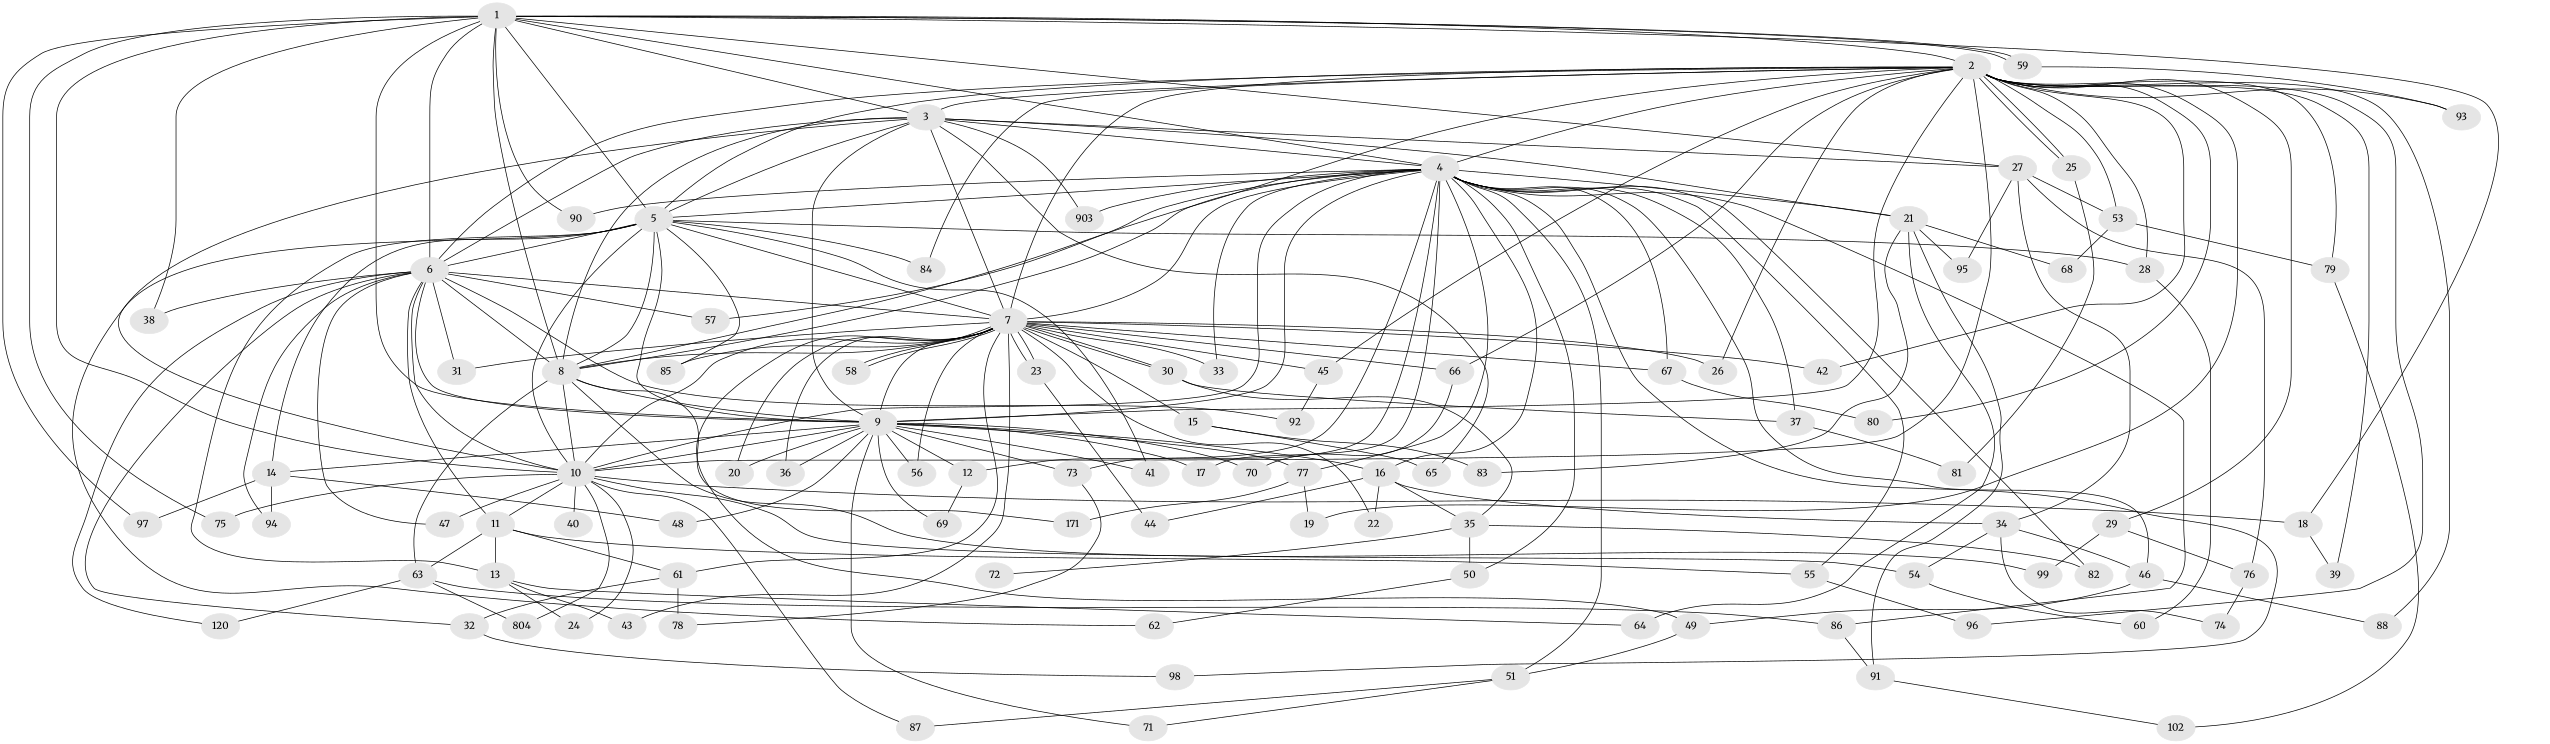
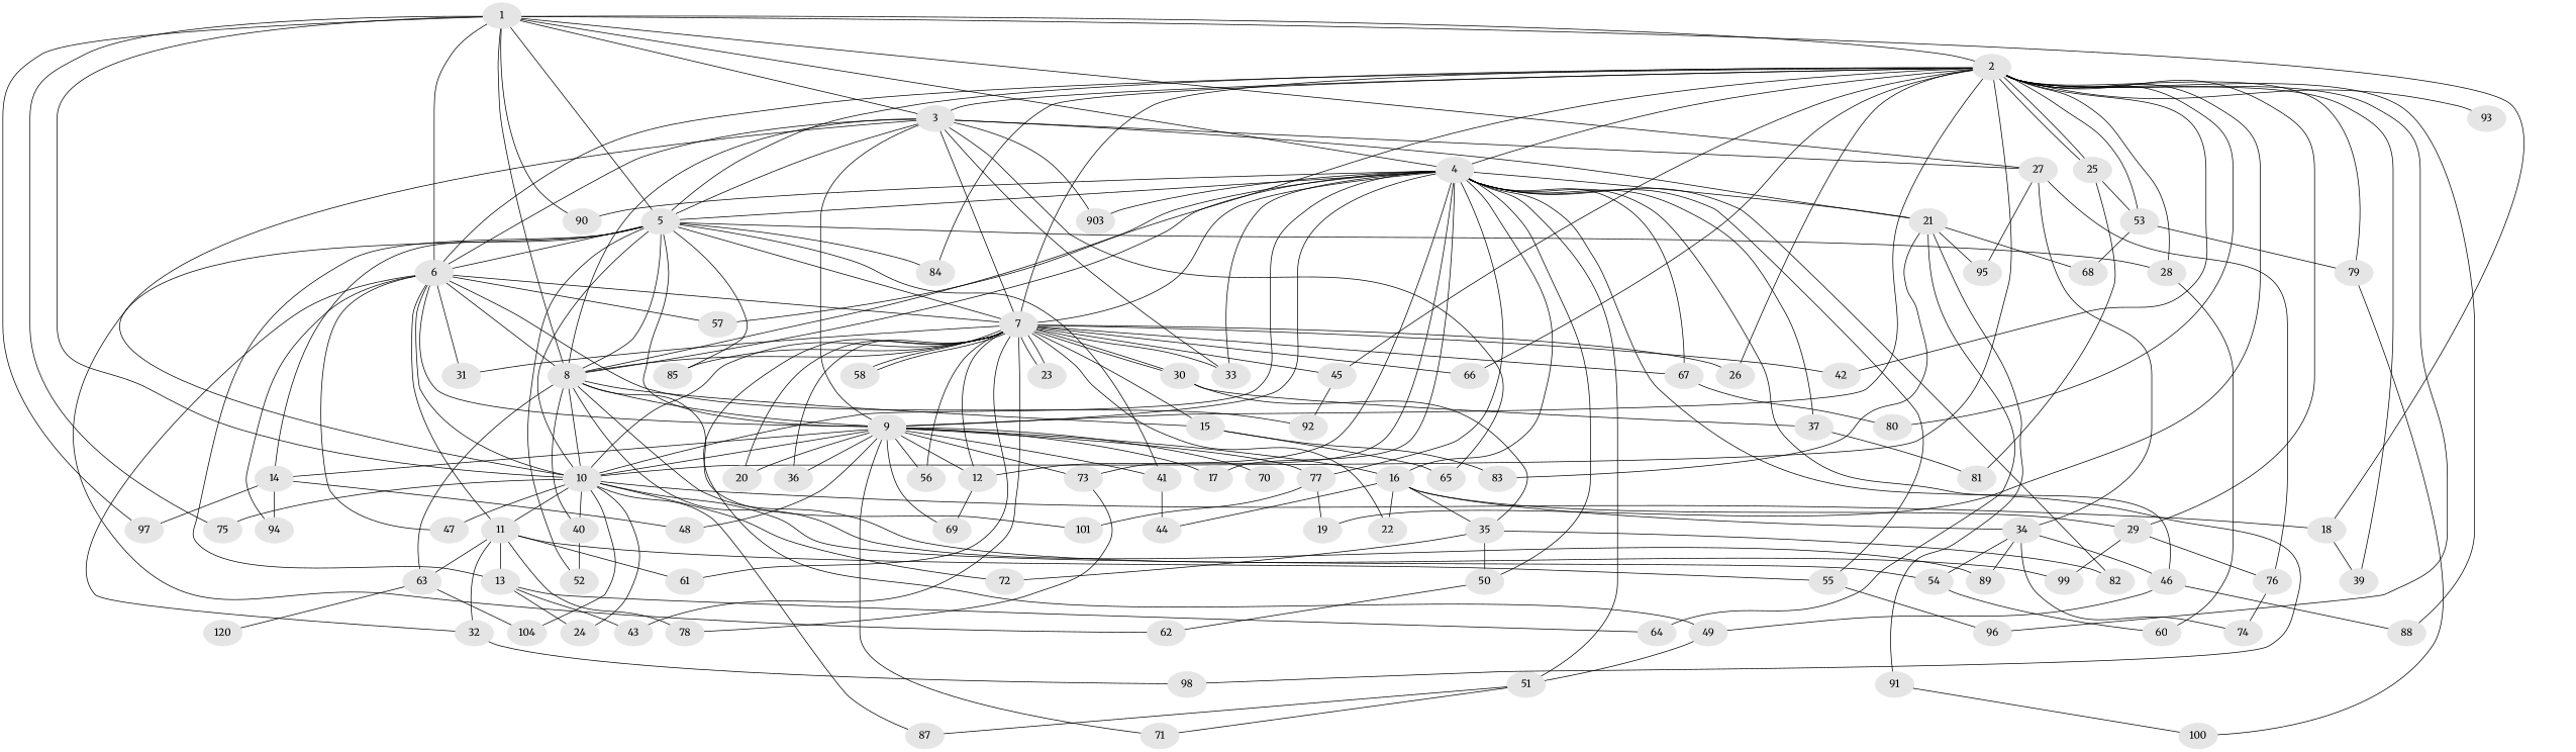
  graph {
    fontname=Merriweather
    node [color=gray90 fontname=Merriweather style=filled]
    edge [fontname=Merriweather]
    1
    2
    3
    4
    5
    6
    8
    9
    10
    18
    27
-   38
-   59
    75
    90
    97
    7
    19
    25
    26
    28
    29
    39
    42
    45
    53
    66
    79
    80
    84
    88
    93
    96
    21
    65
    n36 [label=903]
    12
    16
    17
    33
    37
    46
    50
    51
    55
    57
    67
    73
    77
    82
-   86
    98
    13
    14
    41
+   52
    62
    85
    11
    31
    32
    47
    92
    94
    n65 [label=120]
    15
    20
    22
    23
    30
    36
    43
    49
    56
    58
    61
    40
    63
+   89
    99
-   101 [label=171]
+   101
    48
    69
    70
    71
    24
    54
    72
    87
-   104 [label=804]
+   104
    34
    95
    76
    81
    60
    68
-   102
+   102 [label=100]
    64
    83
    91
    35
    44
    78
    74
    1 -- 2
    1 -- 3
    1 -- 4
    1 -- 5
    1 -- 6
    1 -- 8
-   1 -- 9
    1 -- 10
    1 -- 18
    1 -- 27
-   1 -- 38
-   1 -- 59
-   1 -- 59
    1 -- 75
    1 -- 90
    1 -- 97
    2 -- 3
    2 -- 4
    2 -- 5
    2 -- 6
    2 -- 8
    2 -- 9
    2 -- 10
    2 -- 7
    2 -- 19
    2 -- 25
    2 -- 25
    2 -- 26
    2 -- 28
    2 -- 29
    2 -- 39
    2 -- 42
    2 -- 45
    2 -- 53
    2 -- 66
    2 -- 79
    2 -- 80
    2 -- 84
    2 -- 88
    2 -- 93
    2 -- 96
-   3 -- 4
+   3 -- 33
    3 -- 5
    3 -- 6
    3 -- 8
    3 -- 9
    3 -- 10
    3 -- 27
    3 -- 7
    3 -- 21
    3 -- 65
    3 -- n36
    4 -- 5
    4 -- 8
    4 -- 9
    4 -- 10
    4 -- 90
    4 -- 7
    4 -- 21
    4 -- n36
    4 -- 12
    4 -- 16
    4 -- 17
    4 -- 33
    4 -- 37
    4 -- 46
    4 -- 50
    4 -- 51
    4 -- 55
    4 -- 57
    4 -- 67
    4 -- 73
    4 -- 77
    4 -- 82
-   4 -- 86
    4 -- 98
    5 -- 6
    5 -- 8
    5 -- 9
    5 -- 10
    5 -- 7
    5 -- 28
    5 -- 84
    5 -- 13
    5 -- 14
    5 -- 41
+   5 -- 52
    5 -- 62
    5 -- 85
    6 -- 8
    6 -- 9
    6 -- 10
-   6 -- 38
    6 -- 7
    6 -- 57
    6 -- 11
    6 -- 31
    6 -- 32
    6 -- 47
    6 -- 92
    6 -- 94
-   6 -- n65
    8 -- 9
    8 -- 10
+   8 -- 15
+   8 -- 40
    8 -- 63
+   8 -- 89
    8 -- 99
    8 -- 101
    9 -- 10
    9 -- 12
    9 -- 16
    9 -- 17
    9 -- 73
    9 -- 77
    9 -- 14
    9 -- 41
    9 -- 20
    9 -- 36
    9 -- 56
    9 -- 48
    9 -- 69
    9 -- 70
    9 -- 71
    10 -- 18
    10 -- 75
    10 -- 11
    10 -- 47
    10 -- 40
    10 -- 24
    10 -- 54
+   10 -- 72
    10 -- 87
    10 -- 104
    18 -- 39
    27 -- 34
    27 -- 95
    27 -- 76
-   59 -- 93
    7 -- 8
-   7 -- 9
+   7 -- 12
    7 -- 10
    7 -- 26
    7 -- 42
    7 -- 45
    7 -- 66
    7 -- 33
    7 -- 67
    7 -- 85
    7 -- 31
    7 -- 15
    7 -- 20
    7 -- 22
    7 -- 23
    7 -- 23
    7 -- 30
    7 -- 30
    7 -- 36
    7 -- 43
    7 -- 49
    7 -- 56
    7 -- 58
    7 -- 58
    7 -- 61
-   27 -- 53
+   25 -- 53
    25 -- 81
    28 -- 60
    29 -- 99
    29 -- 76
    45 -- 92
    53 -- 79
    53 -- 68
-   66 -- 70
    79 -- 102
    21 -- 95
    21 -- 68
    21 -- 64
    21 -- 83
    21 -- 91
    12 -- 69
+   16 -- 29
    16 -- 22
    16 -- 34
    16 -- 35
    16 -- 44
    37 -- 81
    46 -- 88
    46 -- 49
    50 -- 62
    51 -- 71
    51 -- 87
    55 -- 96
    67 -- 80
    73 -- 78
    77 -- 19
    77 -- 101
-   86 -- 91
    13 -- 43
    13 -- 24
    13 -- 64
    14 -- 97
    14 -- 94
    14 -- 48
    11 -- 55
    11 -- 13
-   61 -- 32
+   11 -- 32
    11 -- 61
    11 -- 63
-   61 -- 78
+   11 -- 78
    32 -- 98
    15 -- 65
    15 -- 83
-   23 -- 44
+   41 -- 44
    30 -- 37
    30 -- 35
    49 -- 51
-   63 -- 86
+   40 -- 52
    63 -- n65
    63 -- 104
    54 -- 60
    34 -- 46
+   34 -- 89
    34 -- 54
    34 -- 74
    76 -- 74
    91 -- 102
    35 -- 50
    35 -- 82
    35 -- 72
  }
